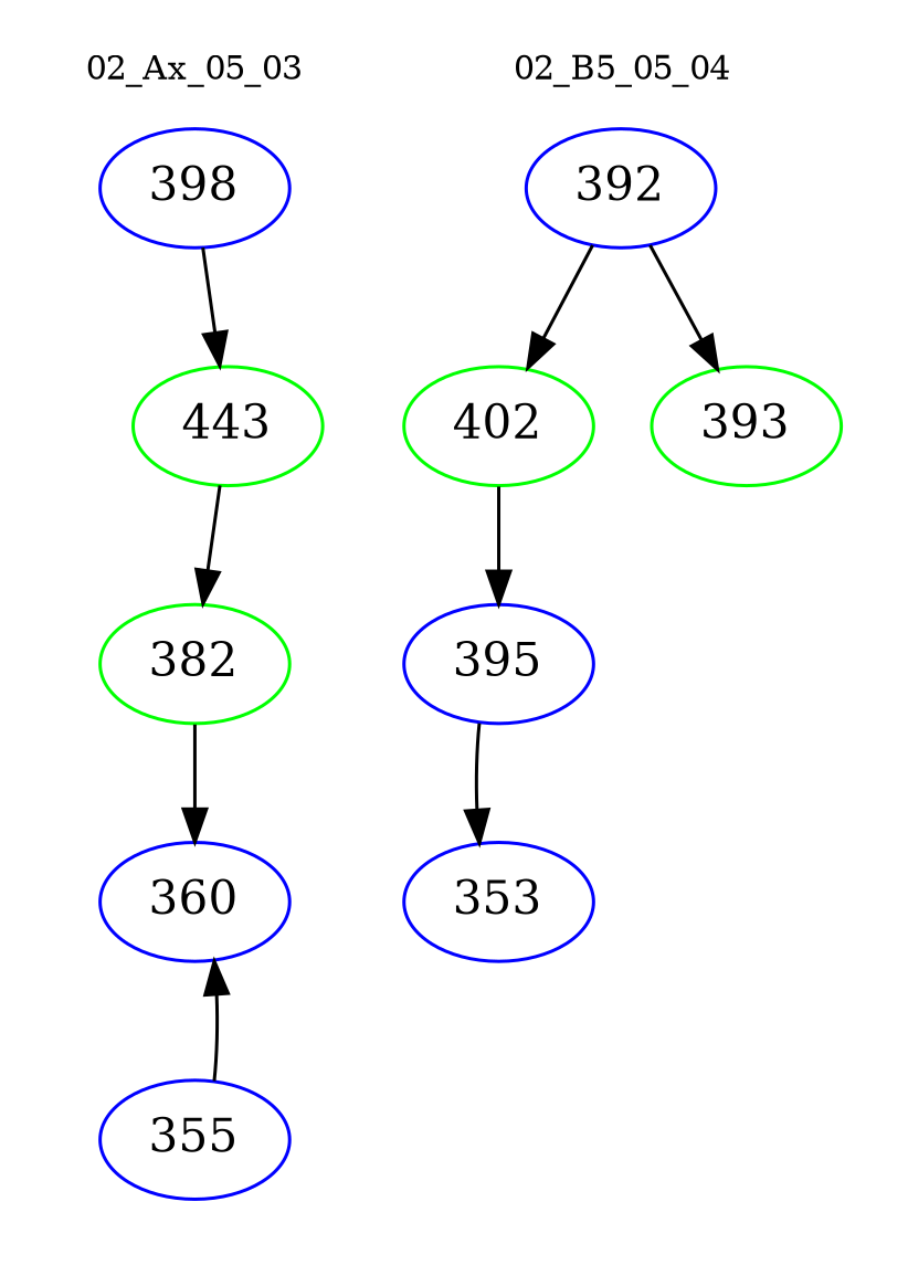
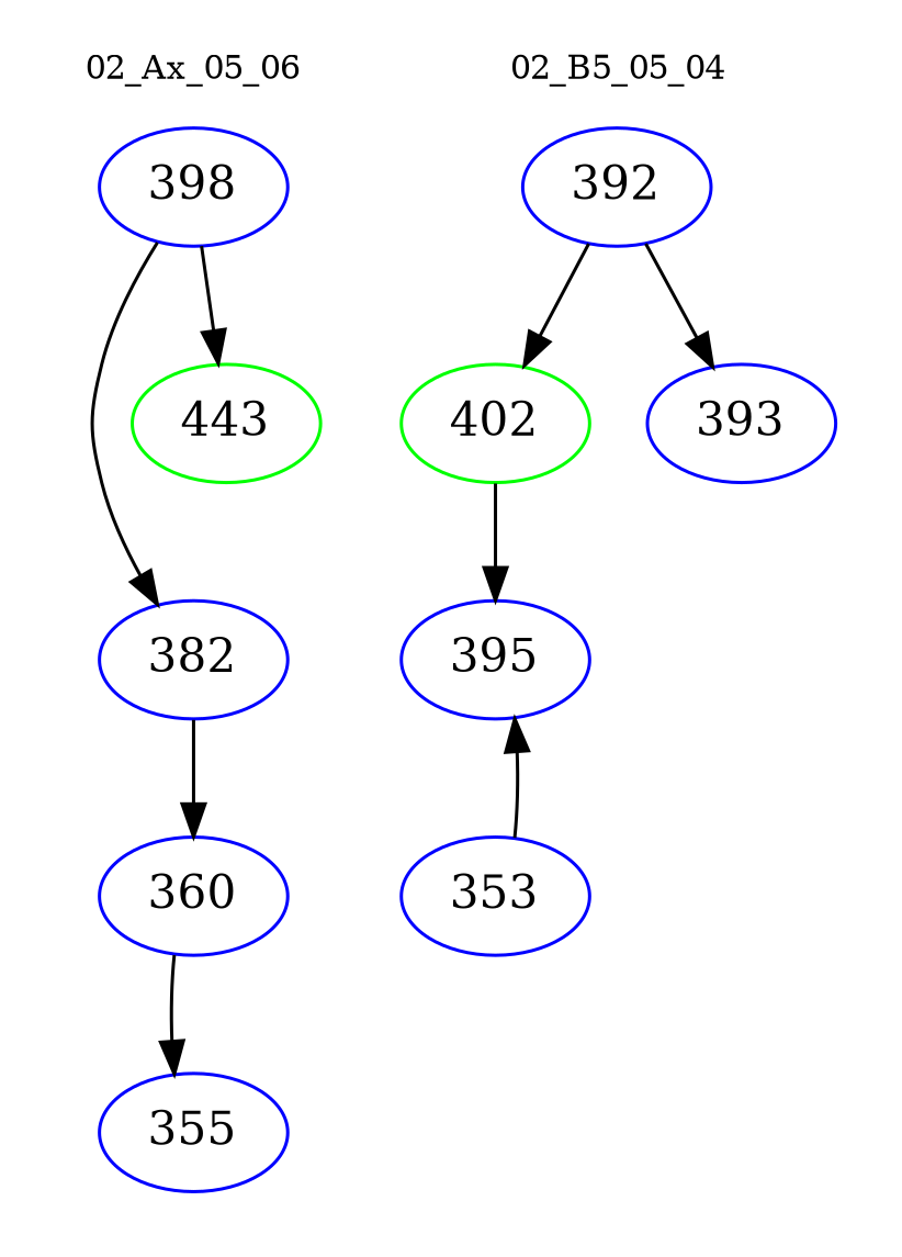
  digraph {
    fontname="DejaVu Serif"
    node [color=blue fontname="DejaVu Serif"]
    edge [color=black fontname="DejaVu Serif"]
    n1 [label=398]
-   n2 [color=green label=382]
+   n2 [label=382]
    n3 [color=green label=443]
    n4 [label=355]
    n5 [label=360]
    n6 [label=392]
    n7 [color=green label=402]
-   n8 [color=green label=393]
+   n8 [label=393]
    n9 [label=395]
    n10 [label=353]
    subgraph cluster_1 {
      color=white
      fontsize=10
-     label="02_Ax_05_03"
+     label="02_Ax_05_06"
      n1
      n2
      n3
      n4
      n5
    }
    subgraph cluster_2 {
      color=white
      fontsize=10
      label="02_B5_05_04"
      n6
      n7
      n8
      n9
      n10
    }
-   n3 -> n2
+   n1 -> n2
    n1 -> n3
    n2 -> n5
-   n4 -> n5
+   n5 -> n4
    n6 -> n7
    n6 -> n8
    n7 -> n9
-   n9 -> n10
+   n10 -> n9
  }
